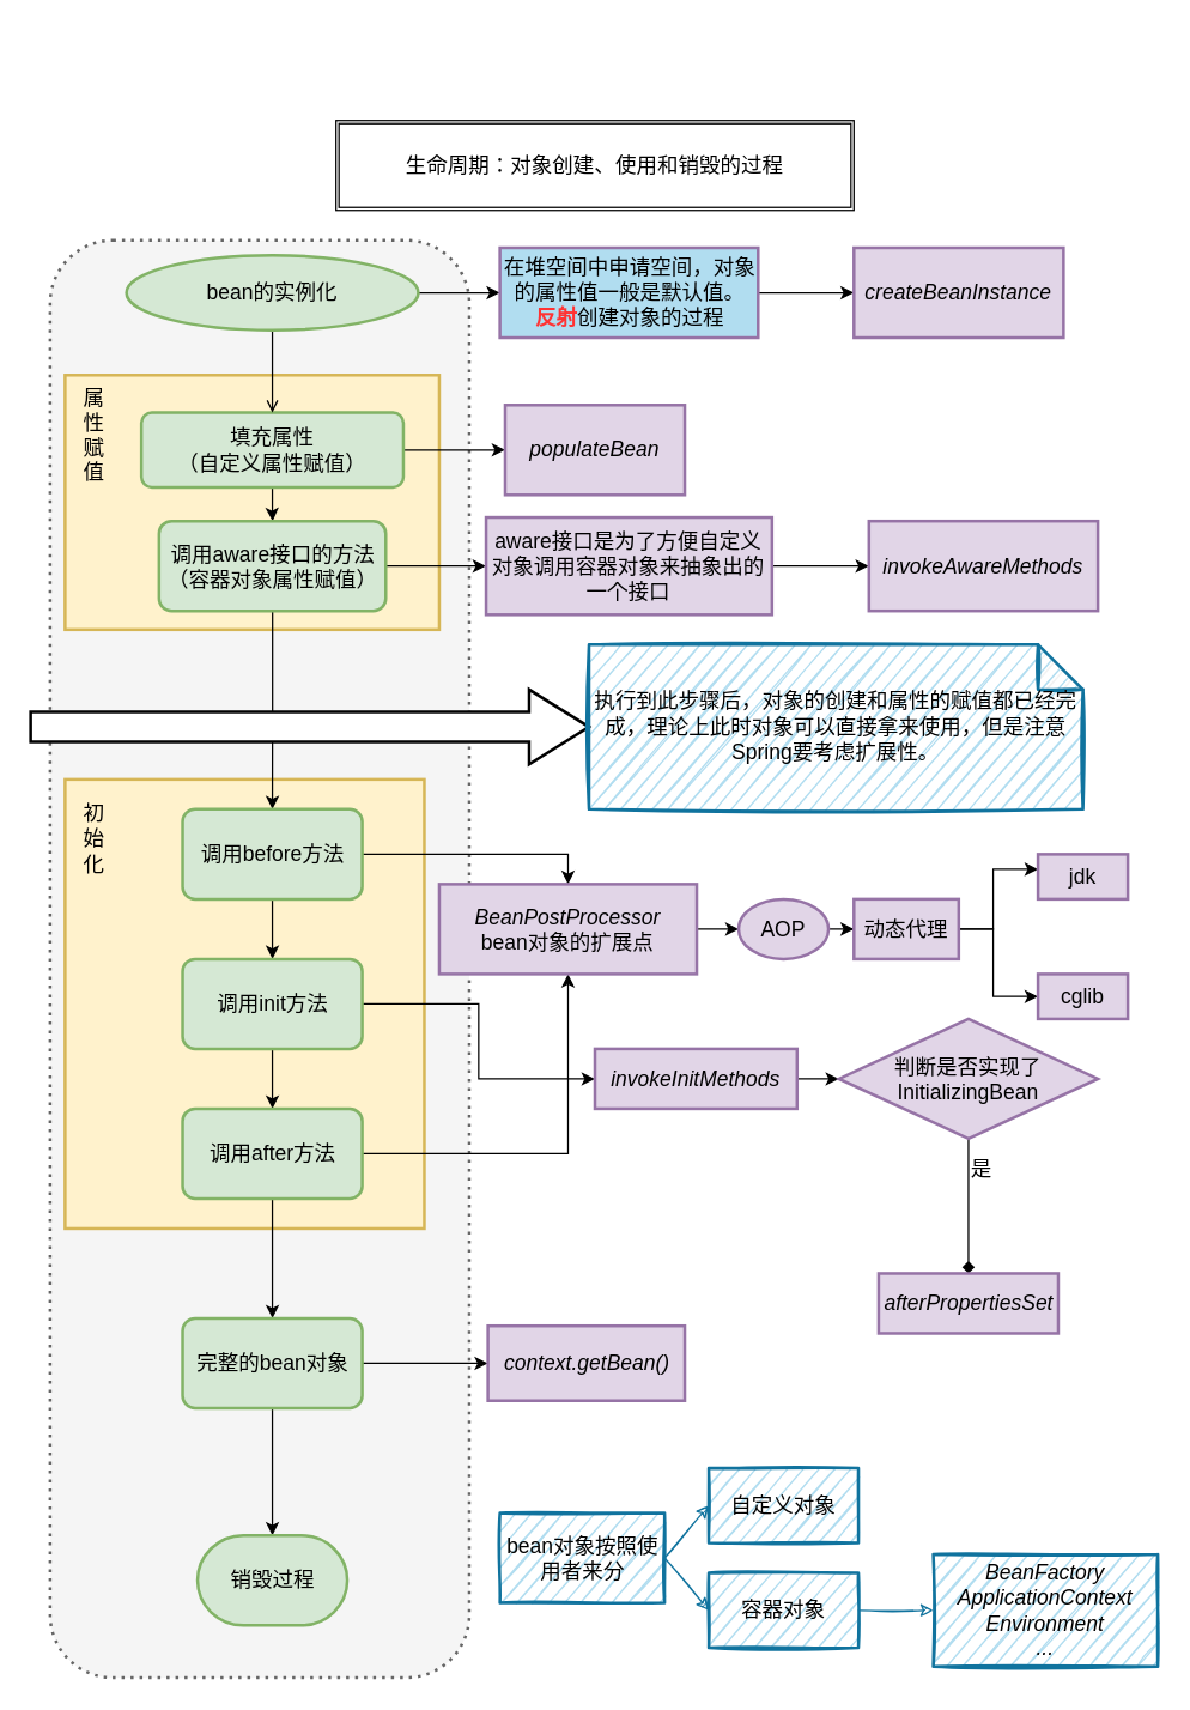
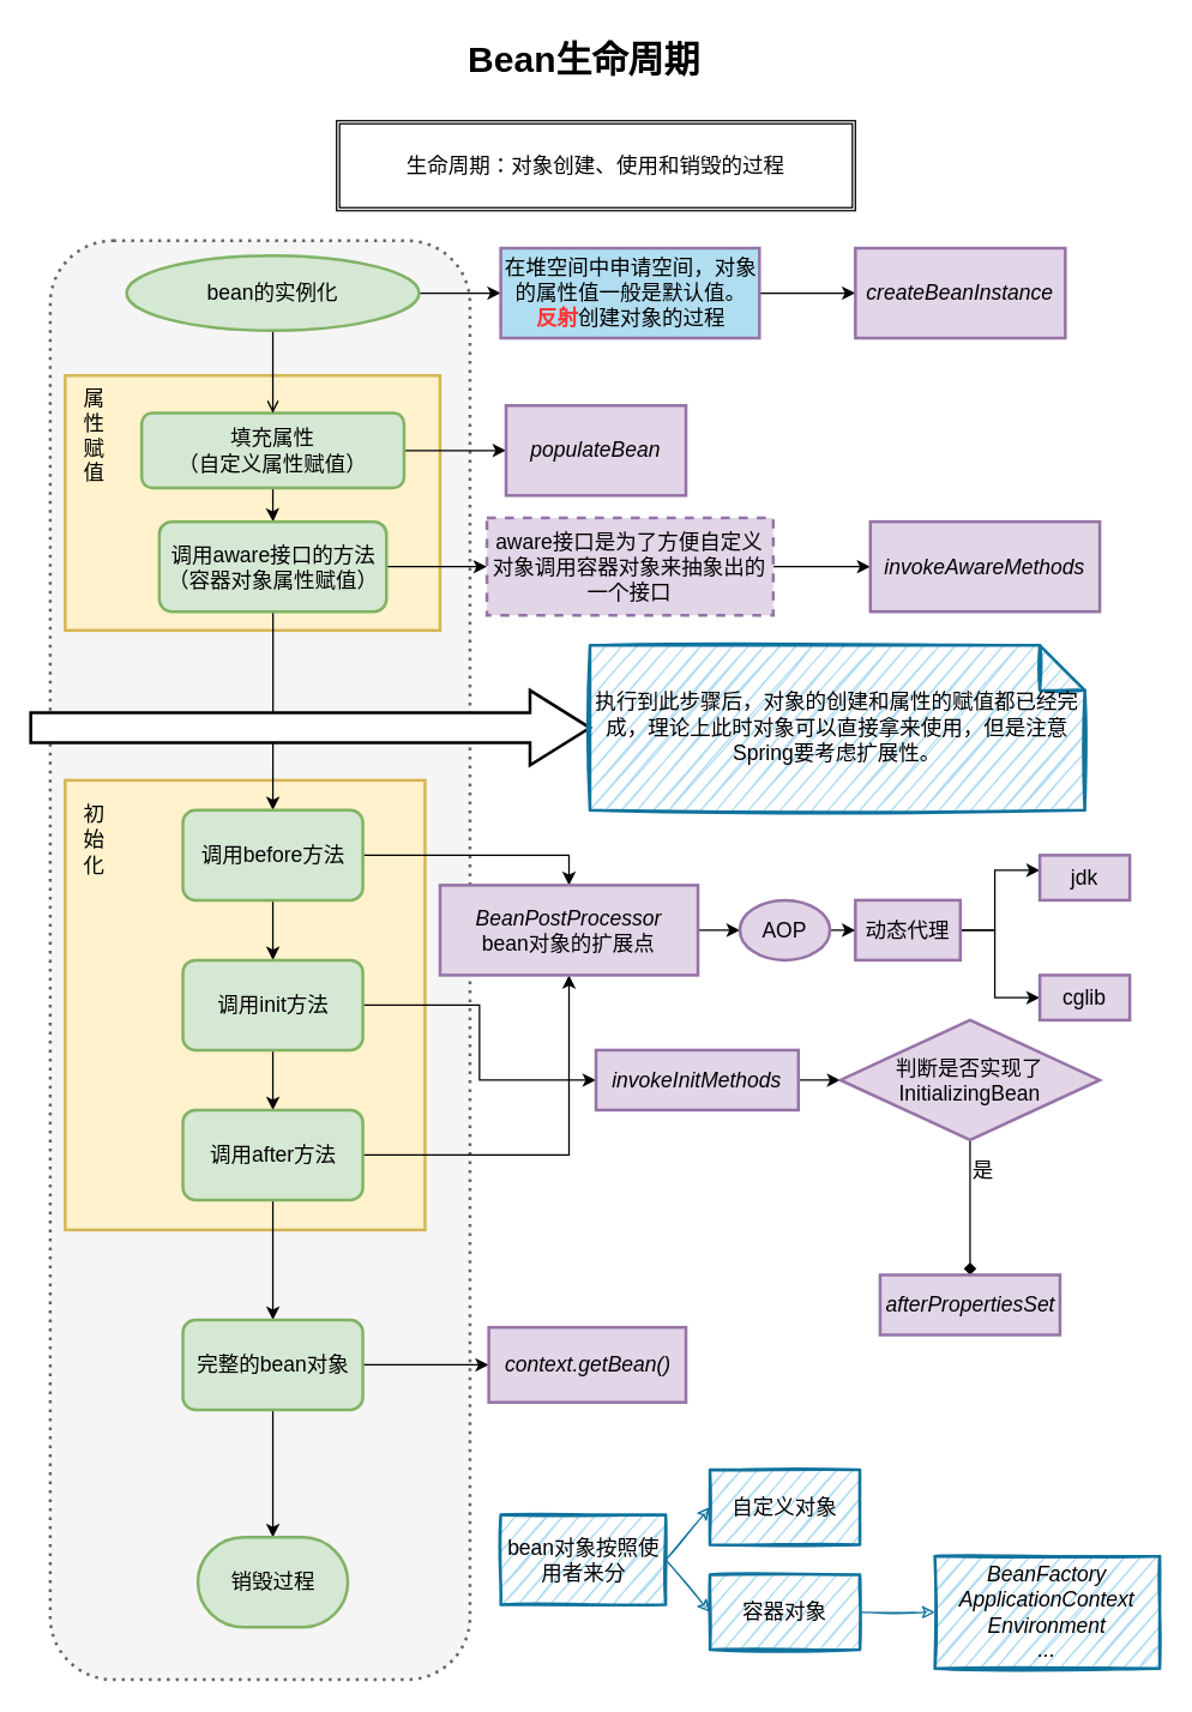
  <mxCell id="0" />
  <mxCell id="1" parent="0" />
  <mxCell id="2" value="" style="rounded=1;whiteSpace=wrap;html=1;glass=0;sketch=0;strokeWidth=2;dashed=1;dashPattern=1 2;fillColor=#f5f5f5;strokeColor=#666666;fontColor=#333333;" vertex="1" parent="1"><mxGeometry x="33" y="160" width="280" height="960" as="geometry" /></mxCell>
  <mxCell id="3" value="" style="rounded=0;whiteSpace=wrap;html=1;glass=0;strokeWidth=2;fillColor=#fff2cc;strokeColor=#d6b656;" vertex="1" parent="1"><mxGeometry x="43" y="520" width="240" height="300" as="geometry" /></mxCell>
  <mxCell id="4" value="" style="rounded=0;whiteSpace=wrap;html=1;glass=0;strokeWidth=2;fillColor=#fff2cc;strokeColor=#d6b656;" vertex="1" parent="1"><mxGeometry x="43" y="250" width="250" height="170" as="geometry" /></mxCell>
+ <mxCell id="5" value="&lt;h1&gt;Bean生命周期&lt;/h1&gt;" style="text;html=1;strokeColor=none;fillColor=none;spacing=5;spacingTop=-20;whiteSpace=wrap;overflow=hidden;" vertex="1" parent="1"><mxGeometry x="307" y="20" width="180" height="40" as="geometry" /></mxCell>
  <mxCell id="6" value="&lt;span style=&quot;font-size: 14px&quot;&gt;生命周期：对象创建、使用和销毁的过程&lt;/span&gt;" style="shape=ext;double=1;whiteSpace=wrap;html=1;" vertex="1" parent="1"><mxGeometry x="224" y="80" width="346" height="60" as="geometry" /></mxCell>
  <mxCell id="7" value="" style="edgeStyle=orthogonalEdgeStyle;rounded=0;orthogonalLoop=1;jettySize=auto;html=1;" edge="1" parent="1" source="9" target="16"><mxGeometry relative="1" as="geometry" /></mxCell>
  <mxCell id="8" value="" style="edgeStyle=orthogonalEdgeStyle;rounded=0;orthogonalLoop=1;jettySize=auto;html=1;" edge="1" parent="1" source="9" target="19"><mxGeometry relative="1" as="geometry" /></mxCell>
  <mxCell id="9" value="&lt;font style=&quot;font-size: 14px&quot;&gt;填充属性&lt;br&gt;（自定义属性赋值）&lt;/font&gt;" style="whiteSpace=wrap;html=1;absoluteArcSize=1;arcSize=14;strokeWidth=2;rounded=1;fillColor=#d5e8d4;strokeColor=#82b366;sketch=0;" vertex="1" parent="1"><mxGeometry x="94" y="275" width="175" height="50" as="geometry" /></mxCell>
  <mxCell id="10" value="" style="edgeStyle=orthogonalEdgeStyle;orthogonalLoop=1;jettySize=auto;html=1;" edge="1" parent="1" source="12" target="14"><mxGeometry relative="1" as="geometry" /></mxCell>
  <mxCell id="11" value="" style="edgeStyle=orthogonalEdgeStyle;orthogonalLoop=1;jettySize=auto;html=1;endArrow=open;" edge="1" parent="1" source="12" target="9"><mxGeometry relative="1" as="geometry" /></mxCell>
  <mxCell id="12" value="&lt;font style=&quot;font-size: 14px&quot;&gt;bean的实例化&lt;/font&gt;" style="strokeWidth=2;html=1;shape=mxgraph.flowchart.start_1;whiteSpace=wrap;fillColor=#d5e8d4;strokeColor=#82b366;sketch=0;" vertex="1" parent="1"><mxGeometry x="84" y="170" width="195" height="50" as="geometry" /></mxCell>
  <mxCell id="13" value="" style="edgeStyle=orthogonalEdgeStyle;orthogonalLoop=1;jettySize=auto;html=1;" edge="1" parent="1" source="14" target="15"><mxGeometry relative="1" as="geometry" /></mxCell>
  <mxCell id="14" value="&lt;font style=&quot;font-size: 14px&quot;&gt;在堆空间中申请空间，对象的属性值一般是默认值。&lt;br&gt;&lt;b&gt;&lt;font color=&quot;#ff3333&quot;&gt;反射&lt;/font&gt;&lt;/b&gt;创建对象的过程&lt;/font&gt;" style="whiteSpace=wrap;html=1;strokeWidth=2;fillColor=#b1ddf0;strokeColor=#9673a6;" vertex="1" parent="1"><mxGeometry x="333.5" y="165" width="172.5" height="60" as="geometry" /></mxCell>
  <mxCell id="15" value="&lt;font style=&quot;font-size: 14px&quot;&gt;&lt;i&gt;createBeanInstance&lt;/i&gt;&lt;/font&gt;" style="whiteSpace=wrap;html=1;strokeWidth=2;fillColor=#e1d5e7;strokeColor=#9673a6;" vertex="1" parent="1"><mxGeometry x="570" y="165" width="140" height="60" as="geometry" /></mxCell>
  <mxCell id="16" value="&lt;font style=&quot;font-size: 14px&quot;&gt;&lt;i&gt;populateBean&lt;/i&gt;&lt;/font&gt;" style="whiteSpace=wrap;html=1;strokeWidth=2;arcSize=14;fillColor=#e1d5e7;strokeColor=#9673a6;" vertex="1" parent="1"><mxGeometry x="337" y="270" width="120" height="60" as="geometry" /></mxCell>
  <mxCell id="17" value="" style="edgeStyle=orthogonalEdgeStyle;rounded=0;orthogonalLoop=1;jettySize=auto;html=1;" edge="1" parent="1" source="19" target="21"><mxGeometry relative="1" as="geometry" /></mxCell>
  <mxCell id="18" value="" style="edgeStyle=orthogonalEdgeStyle;rounded=0;orthogonalLoop=1;jettySize=auto;html=1;" edge="1" parent="1" source="19" target="24"><mxGeometry relative="1" as="geometry" /></mxCell>
  <mxCell id="19" value="&lt;font style=&quot;font-size: 14px&quot;&gt;调用aware接口的方法（容器对象属性赋值）&lt;/font&gt;" style="whiteSpace=wrap;html=1;rounded=1;strokeWidth=2;arcSize=14;fillColor=#d5e8d4;strokeColor=#82b366;sketch=0;" vertex="1" parent="1"><mxGeometry x="105.75" y="347.5" width="151.5" height="60" as="geometry" /></mxCell>
  <mxCell id="20" value="" style="edgeStyle=orthogonalEdgeStyle;rounded=0;orthogonalLoop=1;jettySize=auto;html=1;" edge="1" parent="1" source="21" target="25"><mxGeometry relative="1" as="geometry" /></mxCell>
- <mxCell id="21" value="&lt;font style=&quot;font-size: 14px&quot;&gt;aware接口是为了方便自定义对象调用容器对象来抽象出的一个接口&lt;/font&gt;" style="whiteSpace=wrap;html=1;rounded=0;strokeWidth=2;arcSize=14;glass=0;fillColor=#e1d5e7;strokeColor=#9673a6;" vertex="1" parent="1"><mxGeometry x="324.25" y="345" width="191" height="65" as="geometry" /></mxCell>
+ <mxCell id="21" value="&lt;font style=&quot;font-size: 14px&quot;&gt;aware接口是为了方便自定义对象调用容器对象来抽象出的一个接口&lt;/font&gt;" style="whiteSpace=wrap;html=1;rounded=0;strokeWidth=2;arcSize=14;glass=0;fillColor=#e1d5e7;strokeColor=#9673a6;dashed=1;" vertex="1" parent="1"><mxGeometry x="324.25" y="345" width="191" height="65" as="geometry" /></mxCell>
  <mxCell id="22" value="" style="edgeStyle=orthogonalEdgeStyle;rounded=0;orthogonalLoop=1;jettySize=auto;html=1;" edge="1" parent="1" source="24" target="28"><mxGeometry relative="1" as="geometry" /></mxCell>
  <mxCell id="23" style="edgeStyle=orthogonalEdgeStyle;rounded=0;orthogonalLoop=1;jettySize=auto;html=1;entryX=0.5;entryY=0;entryDx=0;entryDy=0;" edge="1" parent="1" source="24" target="36"><mxGeometry relative="1" as="geometry"><mxPoint x="363" y="570" as="targetPoint" /></mxGeometry></mxCell>
  <mxCell id="24" value="&lt;font style=&quot;font-size: 14px&quot;&gt;调用before方法&lt;/font&gt;" style="whiteSpace=wrap;html=1;rounded=1;strokeWidth=2;arcSize=14;fillColor=#d5e8d4;strokeColor=#82b366;sketch=0;" vertex="1" parent="1"><mxGeometry x="121.5" y="540" width="120" height="60" as="geometry" /></mxCell>
  <mxCell id="25" value="&lt;i style=&quot;font-size: 14px&quot;&gt;invokeAwareMethods&lt;/i&gt;" style="whiteSpace=wrap;html=1;rounded=0;strokeWidth=2;glass=0;arcSize=14;fillColor=#e1d5e7;strokeColor=#9673a6;" vertex="1" parent="1"><mxGeometry x="580" y="347.5" width="153" height="60" as="geometry" /></mxCell>
  <mxCell id="26" value="" style="edgeStyle=orthogonalEdgeStyle;rounded=0;orthogonalLoop=1;jettySize=auto;html=1;" edge="1" parent="1" source="28" target="31"><mxGeometry relative="1" as="geometry" /></mxCell>
  <mxCell id="27" style="edgeStyle=orthogonalEdgeStyle;rounded=0;orthogonalLoop=1;jettySize=auto;html=1;entryX=0;entryY=0.5;entryDx=0;entryDy=0;" edge="1" parent="1" source="28" target="45"><mxGeometry relative="1" as="geometry"><mxPoint x="303" y="720" as="targetPoint" /></mxGeometry></mxCell>
  <mxCell id="28" value="&lt;font style=&quot;font-size: 14px&quot;&gt;调用init方法&lt;/font&gt;" style="whiteSpace=wrap;html=1;rounded=1;strokeWidth=2;arcSize=14;fillColor=#d5e8d4;strokeColor=#82b366;sketch=0;" vertex="1" parent="1"><mxGeometry x="121.5" y="640" width="120" height="60" as="geometry" /></mxCell>
  <mxCell id="29" value="" style="edgeStyle=orthogonalEdgeStyle;rounded=0;orthogonalLoop=1;jettySize=auto;html=1;" edge="1" parent="1" source="31" target="34"><mxGeometry relative="1" as="geometry" /></mxCell>
  <mxCell id="30" style="edgeStyle=orthogonalEdgeStyle;rounded=0;orthogonalLoop=1;jettySize=auto;html=1;entryX=0.5;entryY=1;entryDx=0;entryDy=0;" edge="1" parent="1" source="31" target="36"><mxGeometry relative="1" as="geometry" /></mxCell>
  <mxCell id="31" value="&lt;font style=&quot;font-size: 14px&quot;&gt;调用after方法&lt;/font&gt;" style="whiteSpace=wrap;html=1;rounded=1;strokeWidth=2;arcSize=14;fillColor=#d5e8d4;strokeColor=#82b366;sketch=0;" vertex="1" parent="1"><mxGeometry x="121.5" y="740" width="120" height="60" as="geometry" /></mxCell>
  <mxCell id="32" value="" style="edgeStyle=orthogonalEdgeStyle;rounded=0;orthogonalLoop=1;jettySize=auto;html=1;entryX=0.5;entryY=0;entryDx=0;entryDy=0;entryPerimeter=0;" edge="1" parent="1" source="34" target="53"><mxGeometry relative="1" as="geometry"><mxPoint x="181.5" y="990" as="targetPoint" /></mxGeometry></mxCell>
  <mxCell id="33" value="" style="edgeStyle=orthogonalEdgeStyle;rounded=0;orthogonalLoop=1;jettySize=auto;html=1;" edge="1" parent="1" source="34" target="50"><mxGeometry relative="1" as="geometry" /></mxCell>
  <mxCell id="34" value="&lt;font style=&quot;font-size: 14px&quot;&gt;完整的bean对象&lt;/font&gt;" style="whiteSpace=wrap;html=1;rounded=1;strokeWidth=2;arcSize=14;fillColor=#d5e8d4;strokeColor=#82b366;sketch=0;" vertex="1" parent="1"><mxGeometry x="121.5" y="880" width="120" height="60" as="geometry" /></mxCell>
  <mxCell id="35" value="" style="edgeStyle=orthogonalEdgeStyle;rounded=0;orthogonalLoop=1;jettySize=auto;html=1;" edge="1" parent="1" source="36" target="38"><mxGeometry relative="1" as="geometry" /></mxCell>
  <mxCell id="36" value="&lt;font style=&quot;font-size: 14px&quot;&gt;&lt;i&gt;BeanPostProcessor&lt;/i&gt;&lt;br&gt;bean对象的扩展点&lt;/font&gt;" style="rounded=0;whiteSpace=wrap;html=1;glass=0;strokeWidth=2;fillColor=#e1d5e7;strokeColor=#9673a6;" vertex="1" parent="1"><mxGeometry x="293" y="590" width="172" height="60" as="geometry" /></mxCell>
  <mxCell id="37" value="" style="edgeStyle=orthogonalEdgeStyle;rounded=0;orthogonalLoop=1;jettySize=auto;html=1;" edge="1" parent="1" source="38" target="41"><mxGeometry relative="1" as="geometry" /></mxCell>
  <mxCell id="38" value="&lt;font style=&quot;font-size: 14px&quot;&gt;AOP&lt;/font&gt;" style="ellipse;whiteSpace=wrap;html=1;rounded=0;strokeWidth=2;glass=0;fillColor=#e1d5e7;strokeColor=#9673a6;" vertex="1" parent="1"><mxGeometry x="493" y="600" width="60" height="40" as="geometry" /></mxCell>
  <mxCell id="39" value="" style="edgeStyle=orthogonalEdgeStyle;rounded=0;orthogonalLoop=1;jettySize=auto;html=1;" edge="1" parent="1" source="41" target="42"><mxGeometry relative="1" as="geometry"><Array as="points"><mxPoint x="663" y="620" /><mxPoint x="663" y="580" /></Array></mxGeometry></mxCell>
  <mxCell id="40" style="edgeStyle=orthogonalEdgeStyle;rounded=0;orthogonalLoop=1;jettySize=auto;html=1;entryX=0;entryY=0.5;entryDx=0;entryDy=0;" edge="1" parent="1" source="41" target="43"><mxGeometry relative="1" as="geometry"><mxPoint x="663" y="670" as="targetPoint" /><Array as="points"><mxPoint x="663" y="620" /><mxPoint x="663" y="665" /></Array></mxGeometry></mxCell>
  <mxCell id="41" value="&lt;font style=&quot;font-size: 14px&quot;&gt;动态代理&lt;/font&gt;" style="whiteSpace=wrap;html=1;rounded=0;strokeWidth=2;glass=0;fillColor=#e1d5e7;strokeColor=#9673a6;" vertex="1" parent="1"><mxGeometry x="570" y="600" width="70" height="40" as="geometry" /></mxCell>
  <mxCell id="42" value="&lt;font style=&quot;font-size: 14px&quot;&gt;jdk&lt;/font&gt;" style="whiteSpace=wrap;html=1;rounded=0;strokeWidth=2;glass=0;fillColor=#e1d5e7;strokeColor=#9673a6;" vertex="1" parent="1"><mxGeometry x="693" y="570" width="60" height="30" as="geometry" /></mxCell>
  <mxCell id="43" value="&lt;font style=&quot;font-size: 14px&quot;&gt;cglib&lt;/font&gt;" style="whiteSpace=wrap;html=1;rounded=0;strokeWidth=2;glass=0;fillColor=#e1d5e7;strokeColor=#9673a6;" vertex="1" parent="1"><mxGeometry x="693" y="650" width="60" height="30" as="geometry" /></mxCell>
  <mxCell id="44" value="" style="edgeStyle=orthogonalEdgeStyle;rounded=0;orthogonalLoop=1;jettySize=auto;html=1;" edge="1" parent="1" source="45" target="47"><mxGeometry relative="1" as="geometry" /></mxCell>
  <mxCell id="45" value="&lt;font style=&quot;font-size: 14px&quot;&gt;&lt;i&gt;invokeInitMethods&lt;/i&gt;&lt;br&gt;&lt;/font&gt;" style="rounded=0;whiteSpace=wrap;html=1;glass=0;strokeWidth=2;fillColor=#e1d5e7;strokeColor=#9673a6;" vertex="1" parent="1"><mxGeometry x="397" y="700" width="135" height="40" as="geometry" /></mxCell>
  <mxCell id="46" value="" style="edgeStyle=orthogonalEdgeStyle;rounded=0;orthogonalLoop=1;jettySize=auto;html=1;endArrow=diamond;" edge="1" parent="1" source="47" target="48"><mxGeometry relative="1" as="geometry" /></mxCell>
  <mxCell id="47" value="&lt;font style=&quot;font-size: 14px&quot;&gt;判断是否实现了InitializingBean&lt;/font&gt;" style="rhombus;whiteSpace=wrap;html=1;rounded=0;strokeWidth=2;glass=0;fillColor=#e1d5e7;strokeColor=#9673a6;" vertex="1" parent="1"><mxGeometry x="560" y="680" width="173" height="80" as="geometry" /></mxCell>
  <mxCell id="48" value="&lt;font style=&quot;font-size: 14px&quot;&gt;&lt;i&gt;afterPropertiesSet&lt;/i&gt;&lt;/font&gt;" style="whiteSpace=wrap;html=1;rounded=0;strokeWidth=2;glass=0;fillColor=#e1d5e7;strokeColor=#9673a6;" vertex="1" parent="1"><mxGeometry x="586.5" y="850" width="120" height="40" as="geometry" /></mxCell>
  <mxCell id="49" value="&lt;font style=&quot;font-size: 14px&quot;&gt;是&lt;/font&gt;" style="text;html=1;align=center;verticalAlign=middle;resizable=0;points=[];autosize=1;" vertex="1" parent="1"><mxGeometry x="640" y="770" width="30" height="20" as="geometry" /></mxCell>
  <mxCell id="50" value="&lt;font style=&quot;font-size: 14px&quot;&gt;&lt;i&gt;context.getBean()&lt;/i&gt;&lt;/font&gt;" style="whiteSpace=wrap;html=1;rounded=0;strokeWidth=2;arcSize=14;fillColor=#e1d5e7;strokeColor=#9673a6;" vertex="1" parent="1"><mxGeometry x="325.5" y="885" width="131.5" height="50" as="geometry" /></mxCell>
  <mxCell id="51" value="" style="verticalLabelPosition=bottom;verticalAlign=top;html=1;strokeWidth=2;shape=mxgraph.arrows2.arrow;dy=0.6;dx=40;notch=0;rounded=0;glass=0;" vertex="1" parent="1"><mxGeometry x="20" y="460" width="373" height="50" as="geometry" /></mxCell>
  <mxCell id="52" value="&lt;font style=&quot;font-size: 14px&quot;&gt;执行到此步骤后，对象的创建和属性的赋值都已经完成，理论上此时对象可以直接拿来使用，但是注意Spring要考虑扩展性。&lt;/font&gt;" style="shape=note;whiteSpace=wrap;html=1;backgroundOutline=1;darkOpacity=0.05;rounded=0;glass=0;strokeWidth=2;sketch=1;fillColor=#b1ddf0;strokeColor=#10739e;" vertex="1" parent="1"><mxGeometry x="393" y="430" width="330" height="110" as="geometry" /></mxCell>
  <mxCell id="53" value="&lt;font style=&quot;font-size: 14px&quot;&gt;销毁过程&lt;/font&gt;" style="strokeWidth=2;html=1;shape=mxgraph.flowchart.terminator;whiteSpace=wrap;rounded=0;glass=0;fillColor=#d5e8d4;strokeColor=#82b366;sketch=0;" vertex="1" parent="1"><mxGeometry x="131.5" y="1025" width="100" height="60" as="geometry" /></mxCell>
  <mxCell id="54" value="&lt;font style=&quot;font-size: 14px&quot;&gt;bean对象按照使用者来分&lt;/font&gt;" style="rounded=0;whiteSpace=wrap;html=1;glass=0;strokeWidth=2;fillColor=#b1ddf0;strokeColor=#10739e;sketch=1;" vertex="1" parent="1"><mxGeometry x="333.5" y="1010" width="110" height="60" as="geometry" /></mxCell>
  <mxCell id="55" value="&lt;font style=&quot;font-size: 14px&quot;&gt;自定义对象&lt;/font&gt;" style="whiteSpace=wrap;html=1;rounded=0;align=center;strokeWidth=2;glass=0;fillColor=#b1ddf0;strokeColor=#10739e;sketch=1;" vertex="1" parent="1"><mxGeometry x="473" y="980" width="100" height="50" as="geometry" /></mxCell>
  <mxCell id="56" value="" style="edgeStyle=orthogonalEdgeStyle;rounded=0;orthogonalLoop=1;jettySize=auto;html=1;fillColor=#b1ddf0;strokeColor=#10739e;sketch=1;" edge="1" parent="1" source="57" target="60"><mxGeometry relative="1" as="geometry" /></mxCell>
  <mxCell id="57" value="&lt;font style=&quot;font-size: 14px&quot;&gt;容器对象&lt;/font&gt;" style="whiteSpace=wrap;html=1;rounded=0;align=center;strokeWidth=2;glass=0;fillColor=#b1ddf0;strokeColor=#10739e;sketch=1;" vertex="1" parent="1"><mxGeometry x="473" y="1050" width="100" height="50" as="geometry" /></mxCell>
  <mxCell id="58" value="" style="endArrow=classic;html=1;entryX=0;entryY=0.5;entryDx=0;entryDy=0;exitX=1;exitY=0.5;exitDx=0;exitDy=0;fillColor=#b1ddf0;strokeColor=#10739e;sketch=1;" edge="1" parent="1" source="54" target="55"><mxGeometry width="50" height="50" relative="1" as="geometry"><mxPoint x="439.5" y="1045" as="sourcePoint" /><mxPoint x="489.5" y="995" as="targetPoint" /></mxGeometry></mxCell>
  <mxCell id="59" value="" style="endArrow=classic;html=1;exitX=1;exitY=0.5;exitDx=0;exitDy=0;entryX=0;entryY=0.5;entryDx=0;entryDy=0;fillColor=#b1ddf0;strokeColor=#10739e;sketch=1;" edge="1" parent="1" source="54" target="57"><mxGeometry width="50" height="50" relative="1" as="geometry"><mxPoint x="403" y="1160" as="sourcePoint" /><mxPoint x="453" y="1110" as="targetPoint" /></mxGeometry></mxCell>
  <mxCell id="60" value="&lt;i&gt;&lt;font style=&quot;font-size: 14px&quot;&gt;BeanFactory&lt;br&gt;ApplicationContext&lt;br&gt;Environment&lt;br&gt;...&lt;/font&gt;&lt;/i&gt;" style="whiteSpace=wrap;html=1;rounded=0;strokeWidth=2;glass=0;fillColor=#b1ddf0;strokeColor=#10739e;sketch=1;" vertex="1" parent="1"><mxGeometry x="623" y="1037.5" width="150" height="75" as="geometry" /></mxCell>
  <mxCell id="61" value="&lt;font style=&quot;font-size: 14px&quot;&gt;属性赋值&lt;/font&gt;" style="text;html=1;strokeColor=none;fillColor=none;align=center;verticalAlign=middle;whiteSpace=wrap;rounded=0;glass=0;" vertex="1" parent="1"><mxGeometry x="53" y="260" width="19" height="60" as="geometry" /></mxCell>
  <mxCell id="62" value="&lt;font style=&quot;font-size: 14px&quot;&gt;初始化&lt;/font&gt;" style="text;html=1;strokeColor=none;fillColor=none;align=center;verticalAlign=middle;whiteSpace=wrap;rounded=0;glass=0;" vertex="1" parent="1"><mxGeometry x="53" y="530" width="19" height="60" as="geometry" /></mxCell>
